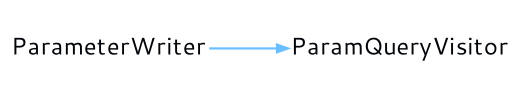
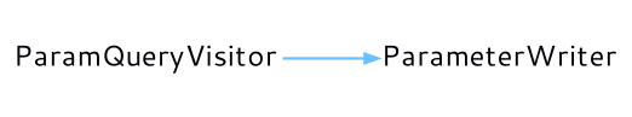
  digraph {
    rankdir=LR
    node [fontcolor="#010509FF" fontname="Segoe UI" fontsize=11 margin=0.01 shape=none]
    n1 [label=ParamQueryVisitor]
    n2 [label=ParameterWriter]
-   n2 -> n1 [arrowsize=0.5 color="#69BFFFFF"]
+   n1 -> n2 [arrowsize=0.5 color="#69BFFFFF"]
  }
